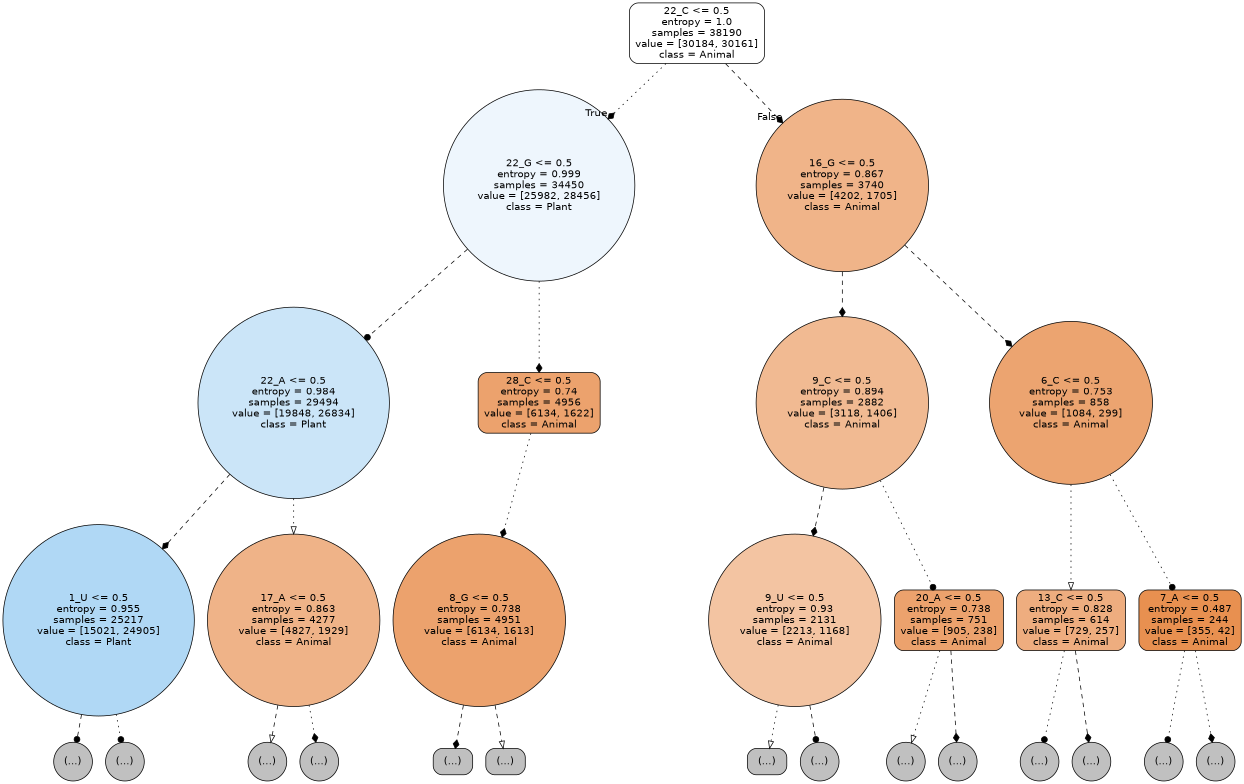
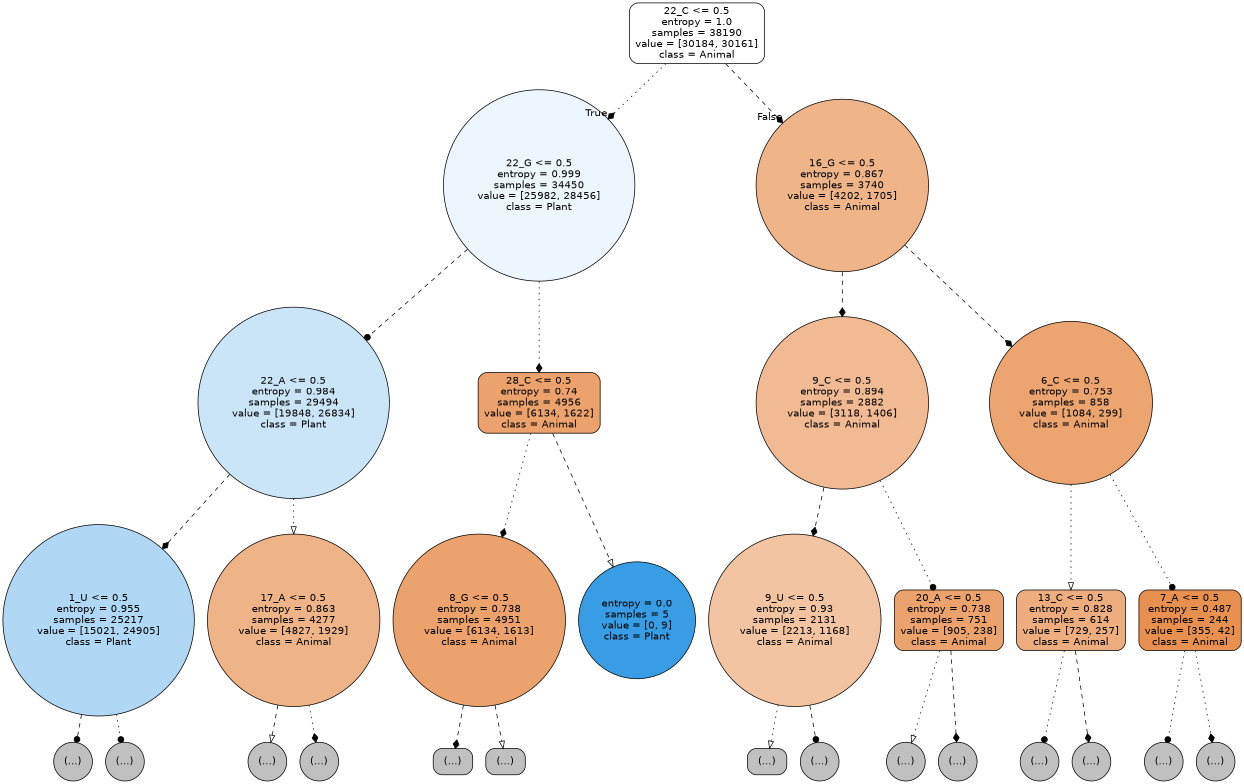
  digraph {
    node [color=black fillcolor="#C0C0C0" fontname=helvetica shape=circle style="filled, rounded"]
    edge [fontname=helvetica style=dotted arrowhead=diamond]
    n1 [fillcolor="#ffffff" label="22_C <= 0.5\nentropy = 1.0\nsamples = 38190\nvalue = [30184, 30161]\nclass = Animal" shape=box]
    n2 [fillcolor="#eef6fd" label="22_G <= 0.5\nentropy = 0.999\nsamples = 34450\nvalue = [25982, 28456]\nclass = Plant"]
    n3 [fillcolor="#f0b489" label="16_G <= 0.5\nentropy = 0.867\nsamples = 3740\nvalue = [4202, 1705]\nclass = Animal"]
    n4 [fillcolor="#cbe5f8" label="22_A <= 0.5\nentropy = 0.984\nsamples = 29494\nvalue = [19848, 26834]\nclass = Plant"]
    n5 [fillcolor="#eca26d" label="28_C <= 0.5\nentropy = 0.74\nsamples = 4956\nvalue = [6134, 1622]\nclass = Animal" shape=box]
    n6 [fillcolor="#b0d8f5" label="1_U <= 0.5\nentropy = 0.955\nsamples = 25217\nvalue = [15021, 24905]\nclass = Plant"]
    n7 [fillcolor="#efb388" label="17_A <= 0.5\nentropy = 0.863\nsamples = 4277\nvalue = [4827, 1929]\nclass = Animal"]
    n8 [label="(...)"]
    n9 [label="(...)"]
    n10 [label="(...)"]
    n11 [label="(...)"]
    n12 [fillcolor="#eca26d" label="8_G <= 0.5\nentropy = 0.738\nsamples = 4951\nvalue = [6134, 1613]\nclass = Animal"]
+   n13 [fillcolor="#399de5" label="entropy = 0.0\nsamples = 5\nvalue = [0, 9]\nclass = Plant"]
    n14 [label="(...)" shape=box]
    n15 [label="(...)" shape=box]
    n16 [fillcolor="#f1ba92" label="9_C <= 0.5\nentropy = 0.894\nsamples = 2882\nvalue = [3118, 1406]\nclass = Animal"]
    n17 [fillcolor="#eca470" label="6_C <= 0.5\nentropy = 0.753\nsamples = 858\nvalue = [1084, 299]\nclass = Animal"]
    n18 [fillcolor="#f3c4a2" label="9_U <= 0.5\nentropy = 0.93\nsamples = 2131\nvalue = [2213, 1168]\nclass = Animal"]
    n19 [fillcolor="#eca26d" label="20_A <= 0.5\nentropy = 0.738\nsamples = 751\nvalue = [905, 238]\nclass = Animal" shape=box]
    n20 [label="(...)" shape=box]
    n21 [label="(...)"]
    n22 [label="(...)"]
    n23 [label="(...)"]
    n24 [fillcolor="#eead7f" label="13_C <= 0.5\nentropy = 0.828\nsamples = 614\nvalue = [729, 257]\nclass = Animal" shape=box]
    n25 [fillcolor="#e89050" label="7_A <= 0.5\nentropy = 0.487\nsamples = 244\nvalue = [355, 42]\nclass = Animal" shape=box]
    n26 [label="(...)"]
    n27 [label="(...)"]
    n28 [label="(...)"]
    n29 [label="(...)"]
    n1 -> n2 [headlabel=True labelangle=45 labeldistance=2.5]
    n1 -> n3 [headlabel=False labelangle=-45 labeldistance=2.5 style=dashed]
    n2 -> n4 [style=dashed arrowhead=dot]
    n2 -> n5
    n3 -> n16 [style=dashed]
    n3 -> n17 [style=dashed]
    n4 -> n6 [style=dashed]
    n4 -> n7 [arrowhead=onormal]
    n5 -> n12
+   n5 -> n13 [style=dashed arrowhead=onormal]
    n6 -> n8 [style=dashed arrowhead=dot]
    n6 -> n9 [arrowhead=dot]
    n7 -> n10 [style=dashed arrowhead=onormal]
    n7 -> n11
    n12 -> n14 [style=dashed]
    n12 -> n15 [style=dashed arrowhead=onormal]
    n16 -> n18 [style=dashed]
    n16 -> n19 [arrowhead=dot]
    n17 -> n24 [arrowhead=onormal]
    n17 -> n25 [arrowhead=dot]
    n18 -> n20 [arrowhead=onormal]
    n18 -> n21 [style=dashed arrowhead=dot]
    n19 -> n22 [arrowhead=onormal]
    n19 -> n23 [style=dashed]
    n24 -> n26 [arrowhead=dot]
    n24 -> n27 [style=dashed]
    n25 -> n28 [arrowhead=dot]
    n25 -> n29
  }
